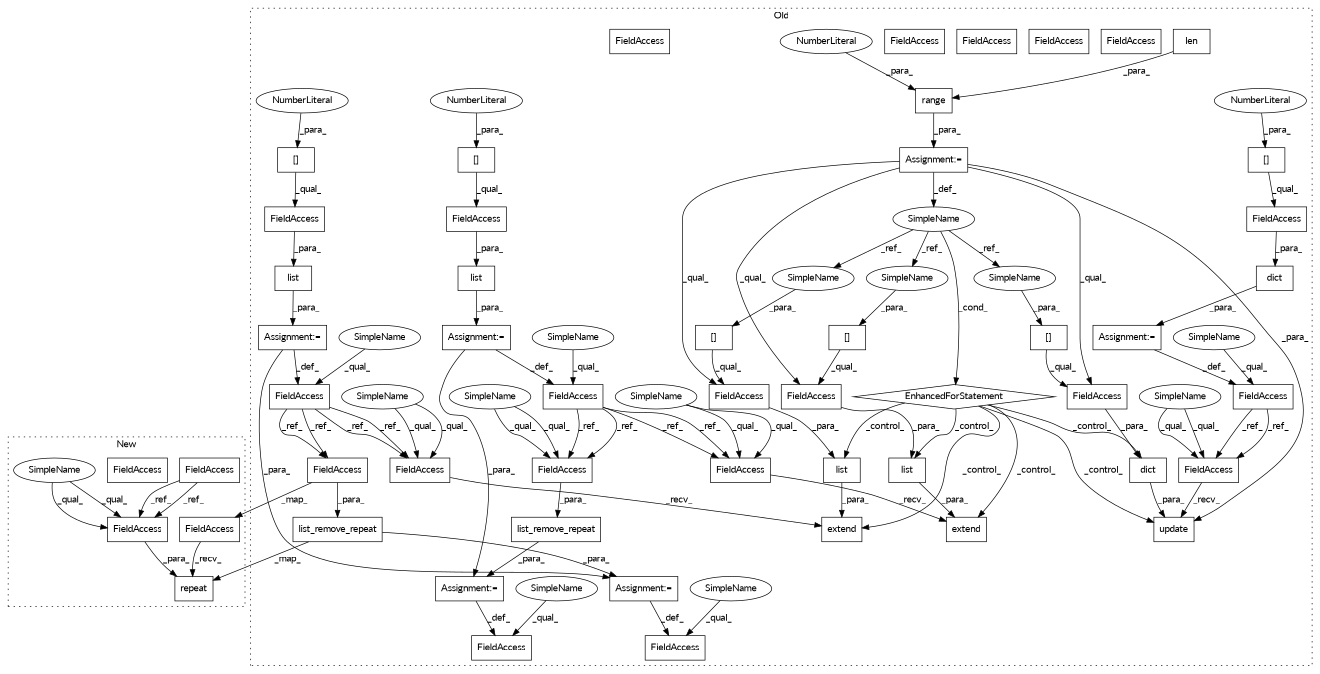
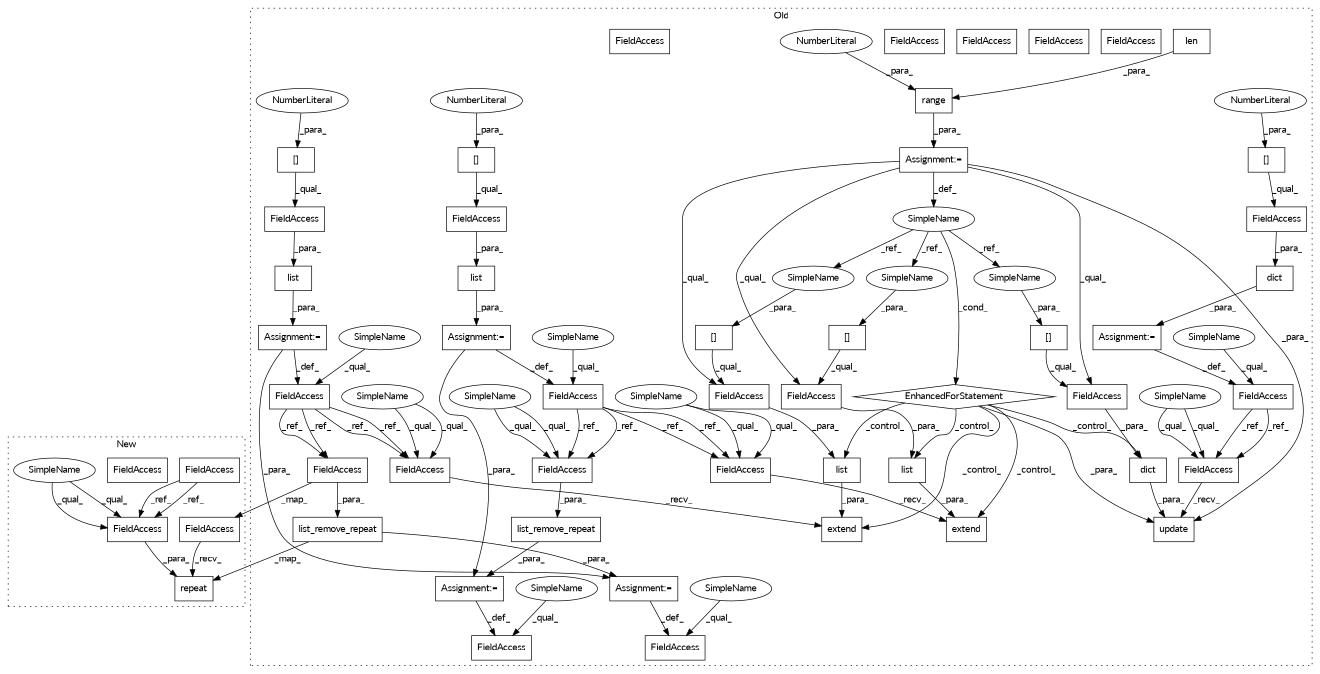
  digraph {
    fontname=Lato
    node [a=22 fontname=Lato l=15 s=2372 shape=box]
    edge [fontname=Lato]
    n1 [a=32 l="19,1" label=list_remove_repeat s="2296,2330"]
    n2 [label=FieldAccess s=1875]
    n3 [a=32 l="7,1" label=extend s="2122,2155"]
    n4 [a=42 l=1 label=SimpleName s=2072 shape=ellipse]
    n5 [a=70 l="53,2" label=EnhancedForStatement s="2015,2096" shape=diamond]
    n6 [a=32 l="7,1" label=extend s="2180,2213"]
    n7 [a=2 l="7,1" label="[]" s="2248,2256"]
    n8 [a=32 l="4,1" label=len s="2084,2094"]
    n9 [a=2 l="7,1" label="[]" s="2134,2142"]
    n10 [label=FieldAccess s=1923]
    n11 [a=2 l="7,1" label="[]" s="2192,2200"]
    n12 [label=FieldAccess]
    n13 [label=FieldAccess s=2106]
    n14 [label=FieldAccess s=2280]
    n15 [l=20 label=FieldAccess s=2192]
    n16 [l=20 label=FieldAccess s=2134]
    n17 [label=FieldAccess s=2164]
    n18 [l=18 label=FieldAccess s=2248]
    n19 [label=FieldAccess s=2337]
    n20 [l=13 label=FieldAccess s=1971]
    n21 [l=13 label=FieldAccess s=2222]
    n22 [a=32 l="19,1" label=list_remove_repeat s="2353,2387"]
    n23 [a=32 l="5,1" label=dict s="2243,2266"]
    n24 [a=32 l="6,1" label=range s="2076,2095"]
    n25 [a=34 l=1 label=NumberLiteral s=2082 shape=ellipse]
    n26 [a=32 l="5,1" label=dict s="1985,2008"]
    n27 [l=18 label=FieldAccess s=1990]
    n28 [a=2 l="7,1" label="[]" s="1990,1998"]
    n29 [a=34 l=1 label=NumberLiteral s=1997 shape=ellipse]
    n30 [a=32 l="7,1" label=update s="2236,2267"]
    n31 [a=32 l="5,1" label=list s="1939,1964"]
    n32 [l=20 label=FieldAccess s=1944]
    n33 [a=2 l="7,1" label="[]" s="1944,1952"]
    n34 [a=34 l=1 label=NumberLiteral s=1951 shape=ellipse]
    n35 [a=32 l="5,1" label=list s="2187,2212"]
    n36 [a=7 l=1 label="Assignment:=" s=2352]
    n37 [a=32 l="5,1" label=list s="2129,2154"]
    n38 [a=7 l=1 label="Assignment:=" s=2295]
    n39 [a=32 l="5,1" label=list s="1891,1916"]
    n40 [l=20 label=FieldAccess s=1896]
    n41 [a=2 l="7,1" label="[]" s="1896,1904"]
    n42 [a=34 l=1 label=NumberLiteral s=1903 shape=ellipse]
    n43 [a=7 l="53,2" label="Assignment:=" s="2015,2096"]
    n44 [a=7 l=1 label="Assignment:=" s=1890]
    n45 [a=7 l=1 label="Assignment:=" s=1938]
    n46 [a=7 l=1 label="Assignment:=" s=1984]
    n47 [label=FieldAccess s=2315]
    n48 [a=42 l=4 label=SimpleName shape=ellipse]
    n49 [a=42 l=4 label=SimpleName s=2222 shape=ellipse]
    n50 [a=42 l=4 label=SimpleName s=1971 shape=ellipse]
    n51 [a=42 l=4 label=SimpleName s=2280 shape=ellipse]
    n52 [a=42 l=4 label=SimpleName s=1875 shape=ellipse]
    n53 [a=42 l=4 label=SimpleName s=2337 shape=ellipse]
    n54 [a=42 l=4 label=SimpleName s=1923 shape=ellipse]
    n55 [a=42 l=4 label=SimpleName s=2106 shape=ellipse]
    n56 [a=42 l=4 label=SimpleName s=2164 shape=ellipse]
    n57 [label=FieldAccess]
    n58 [label=FieldAccess s=2164]
    n59 [label=FieldAccess s=2315]
    n60 [label=FieldAccess s=2106]
    n61 [l=13 label=FieldAccess s=2222]
    n62 [a=42 l=1 label=SimpleName s=2199 shape=ellipse]
    n63 [a=42 l=1 label=SimpleName s=2255 shape=ellipse]
    n64 [a=42 l=1 label=SimpleName s=2141 shape=ellipse]
    n65 [a=32 l="7,1" label=repeat s="1428,1447"]
    n66 [l=12 label=FieldAccess s=1370]
    n67 [l=12 label=FieldAccess s=1435]
    n68 [label=FieldAccess s=1412]
    n69 [l=12 label=FieldAccess s=1435]
    n70 [a=42 l=4 label=SimpleName s=1435 shape=ellipse]
    subgraph cluster_1 {
      label=Old
      style=dotted
      n1
      n2
      n3
      n4
      n5
      n6
      n7
      n8
      n9
      n10
      n11
      n12
      n13
      n14
      n15
      n16
      n17
      n18
      n19
      n20
      n21
      n22
      n23
      n24
      n25
      n26
      n27
      n28
      n29
      n30
      n31
      n32
      n33
      n34
      n35
      n36
      n37
      n38
      n39
      n40
      n41
      n42
      n43
      n44
      n45
      n46
      n47
      n48
      n49
      n50
      n51
      n52
      n53
      n54
      n55
      n56
      n57
      n58
      n59
      n60
      n61
      n62
      n63
      n64
    }
    subgraph cluster_2 {
      label=New
      style=dotted
      n65
      n66
      n67
      n68
      n69
      n70
    }
    n1 -> n38 [label=_para_]
    n1 -> n65 [label=_map_]
    n2 -> n59 [label=_ref_]
    n2 -> n59 [label=_ref_]
    n2 -> n60 [label=_ref_]
    n2 -> n60 [label=_ref_]
    n4 -> n5 [label=_cond_]
    n4 -> n62 [label=_ref_]
    n4 -> n63 [label=_ref_]
    n4 -> n64 [label=_ref_]
    n5 -> n3 [label=_control_]
    n5 -> n6 [label=_control_]
    n5 -> n23 [label=_control_]
-   n5 -> n30 [label=_control_]
+   n5 -> n30 [label=_para_]
    n5 -> n35 [label=_control_]
    n5 -> n37 [label=_control_]
    n7 -> n18 [label=_qual_]
    n8 -> n24 [label=_para_]
    n9 -> n16 [label=_qual_]
    n10 -> n57 [label=_ref_]
    n10 -> n57 [label=_ref_]
    n10 -> n58 [label=_ref_]
    n10 -> n58 [label=_ref_]
    n11 -> n15 [label=_qual_]
    n15 -> n35 [label=_para_]
    n16 -> n37 [label=_para_]
    n18 -> n23 [label=_para_]
    n20 -> n61 [label=_ref_]
    n20 -> n61 [label=_ref_]
    n22 -> n36 [label=_para_]
    n23 -> n30 [label=_para_]
    n24 -> n43 [label=_para_]
    n25 -> n24 [label=_para_]
    n26 -> n46 [label=_para_]
    n27 -> n26 [label=_para_]
    n28 -> n27 [label=_qual_]
    n29 -> n28 [label=_para_]
    n31 -> n45 [label=_para_]
    n32 -> n31 [label=_para_]
    n33 -> n32 [label=_qual_]
    n34 -> n33 [label=_para_]
    n35 -> n6 [label=_para_]
    n36 -> n19 [label=_def_]
    n37 -> n3 [label=_para_]
    n38 -> n14 [label=_def_]
    n39 -> n44 [label=_para_]
    n40 -> n39 [label=_para_]
    n41 -> n40 [label=_qual_]
    n42 -> n41 [label=_para_]
    n43 -> n4 [label=_def_]
    n43 -> n15 [label=_qual_]
    n43 -> n16 [label=_qual_]
    n43 -> n18 [label=_qual_]
    n43 -> n30 [label=_para_]
    n44 -> n2 [label=_def_]
    n44 -> n38 [label=_para_]
    n45 -> n10 [label=_def_]
    n45 -> n36 [label=_para_]
    n46 -> n20 [label=_def_]
    n48 -> n57 [label=_qual_]
    n48 -> n57 [label=_qual_]
    n49 -> n61 [label=_qual_]
    n49 -> n61 [label=_qual_]
    n50 -> n20 [label=_qual_]
    n51 -> n14 [label=_qual_]
    n52 -> n2 [label=_qual_]
    n53 -> n19 [label=_qual_]
    n54 -> n10 [label=_qual_]
    n55 -> n60 [label=_qual_]
    n55 -> n60 [label=_qual_]
    n56 -> n58 [label=_qual_]
    n56 -> n58 [label=_qual_]
    n57 -> n22 [label=_para_]
    n58 -> n6 [label=_recv_]
    n59 -> n1 [label=_para_]
    n59 -> n68 [label=_map_]
    n60 -> n3 [label=_recv_]
    n61 -> n30 [label=_recv_]
    n62 -> n11 [label=_para_]
    n63 -> n7 [label=_para_]
    n64 -> n9 [label=_para_]
    n66 -> n69 [label=_ref_]
    n66 -> n69 [label=_ref_]
    n68 -> n65 [label=_recv_]
    n69 -> n65 [label=_para_]
    n70 -> n69 [label=_qual_]
    n70 -> n69 [label=_qual_]
  }
